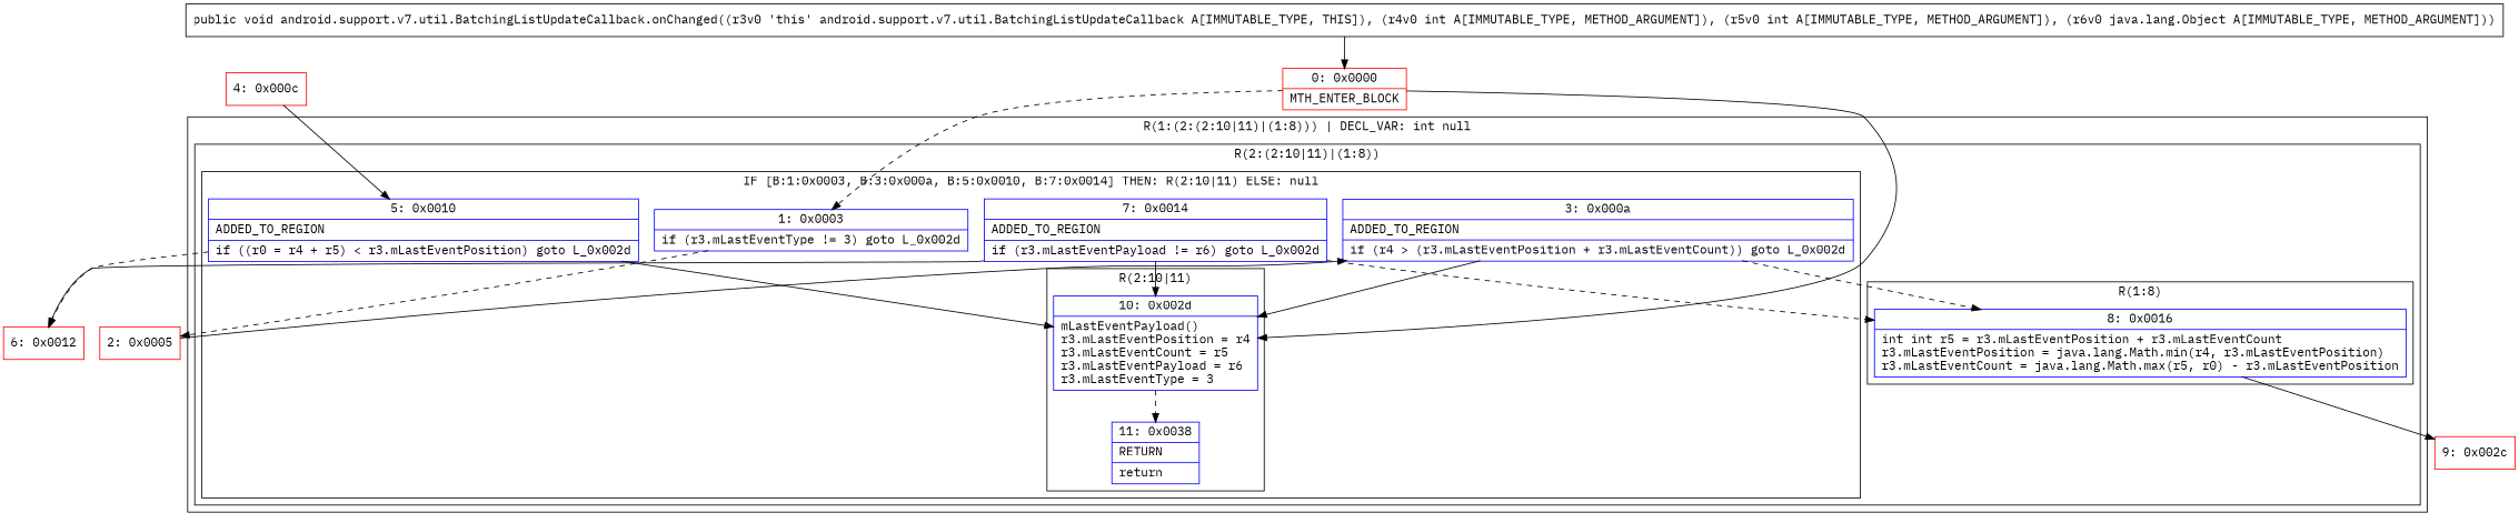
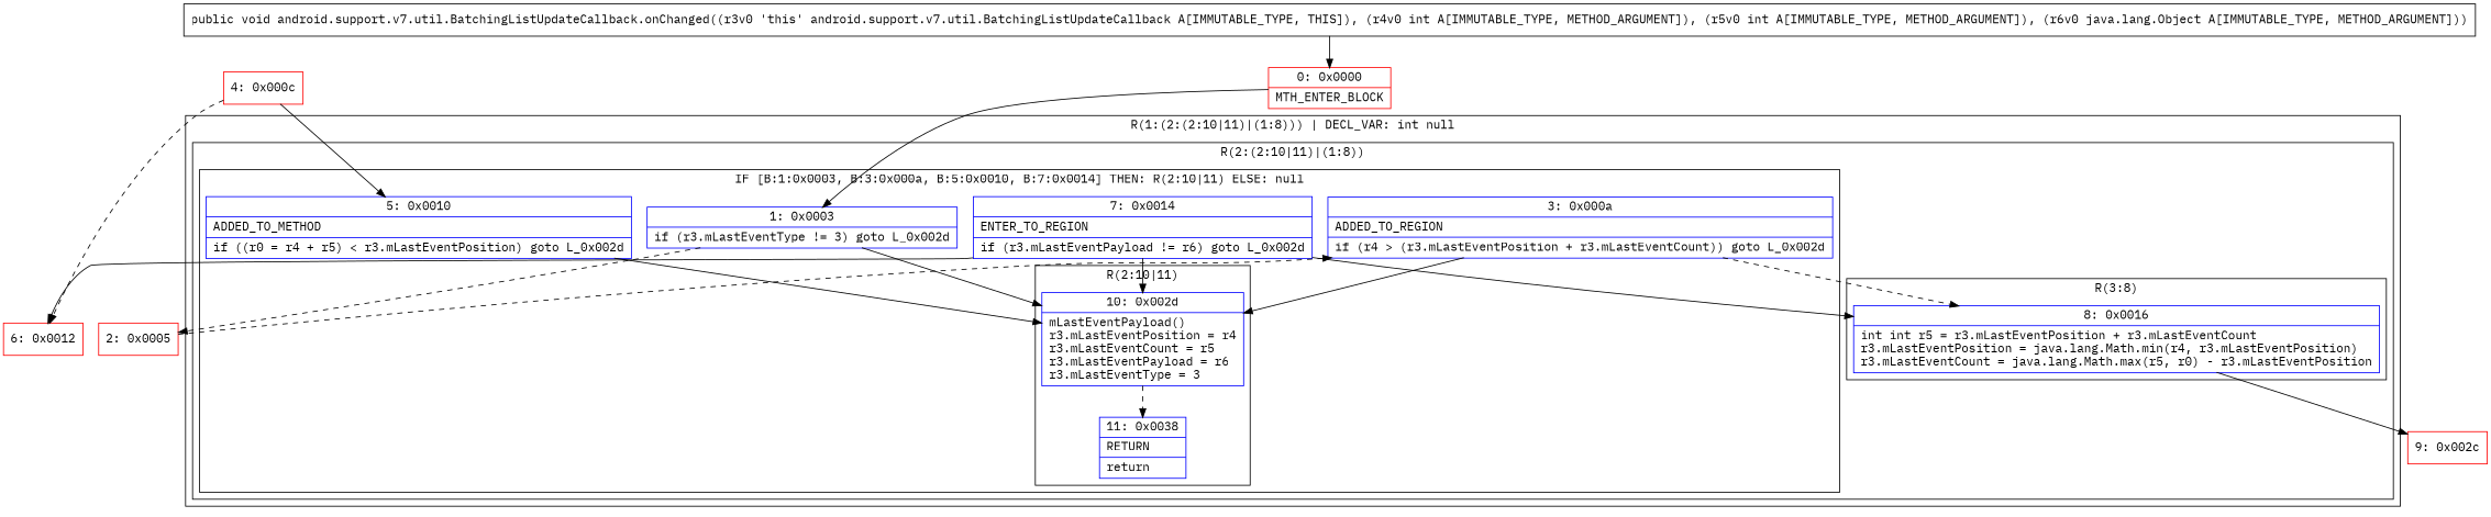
  digraph {
    fontname="IBM Plex Mono"
    node [color=blue fontname="IBM Plex Mono" shape=record]
    edge [fontname="IBM Plex Mono"]
    n1 [label="{10\:\ 0x002d|mLastEventPayload()\lr3.mLastEventPosition = r4\lr3.mLastEventCount = r5\lr3.mLastEventPayload = r6\lr3.mLastEventType = 3\l}"]
    n2 [label="{11\:\ 0x0038|RETURN\l|return\l}"]
    n3 [label="{1\:\ 0x0003|if (r3.mLastEventType != 3) goto L_0x002d\l}"]
    n4 [label="{3\:\ 0x000a|ADDED_TO_REGION\l|if (r4 \> (r3.mLastEventPosition + r3.mLastEventCount)) goto L_0x002d\l}"]
-   n5 [label="{5\:\ 0x0010|ADDED_TO_REGION\l|if ((r0 = r4 + r5) \< r3.mLastEventPosition) goto L_0x002d\l}"]
-   n6 [label="{7\:\ 0x0014|ADDED_TO_REGION\l|if (r3.mLastEventPayload != r6) goto L_0x002d\l}"]
+   n5 [label="{5\:\ 0x0010|ADDED_TO_METHOD\l|if ((r0 = r4 + r5) \< r3.mLastEventPosition) goto L_0x002d\l}"]
+   n6 [label="{7\:\ 0x0014|ENTER_TO_REGION\l|if (r3.mLastEventPayload != r6) goto L_0x002d\l}"]
    n7 [label="{8\:\ 0x0016|int int r5 = r3.mLastEventPosition + r3.mLastEventCount\lr3.mLastEventPosition = java.lang.Math.min(r4, r3.mLastEventPosition)\lr3.mLastEventCount = java.lang.Math.max(r5, r0) \- r3.mLastEventPosition\l}"]
    n8 [color=red label="{2\:\ 0x0005}"]
    n9 [color=red label="{6\:\ 0x0012}"]
    n10 [color=red label="{9\:\ 0x002c}"]
    n11 [color=red label="{4\:\ 0x000c}"]
    n12 [color=red label="{0\:\ 0x0000|MTH_ENTER_BLOCK\l}"]
    n13 [label="{public void android.support.v7.util.BatchingListUpdateCallback.onChanged((r3v0 'this' android.support.v7.util.BatchingListUpdateCallback A[IMMUTABLE_TYPE, THIS]), (r4v0 int A[IMMUTABLE_TYPE, METHOD_ARGUMENT]), (r5v0 int A[IMMUTABLE_TYPE, METHOD_ARGUMENT]), (r6v0 java.lang.Object A[IMMUTABLE_TYPE, METHOD_ARGUMENT])) }" color=""]
    subgraph cluster_1 {
      label="R(1:(2:(2:10|11)|(1:8))) | DECL_VAR: int null\l"
      subgraph cluster_2 {
        label="R(2:(2:10|11)|(1:8))"
        subgraph cluster_3 {
          label="IF [B:1:0x0003, B:3:0x000a, B:5:0x0010, B:7:0x0014] THEN: R(2:10|11) ELSE: null"
          n3
          n4
          n5
          n6
          subgraph cluster_4 {
            label="R(2:10|11)"
            n1
            n2
          }
        }
        subgraph cluster_5 {
-         label="R(1:8)"
+         label="R(3:8)"
          n7
        }
      }
    }
    n1 -> n2 [style=dashed]
-   n12 -> n1
+   n3 -> n1
    n3 -> n8 [style=dashed]
    n4 -> n1
    n4 -> n7 [style=dashed]
    n5 -> n1
-   n5 -> n9 [style=dashed]
+   n11 -> n9 [style=dashed]
    n6 -> n1
-   n6 -> n7 [style=dashed]
+   n6 -> n7 [style=solid]
    n6 -> n9
    n7 -> n10
-   n8 -> n4
+   n8 -> n4 [style=dashed]
    n11 -> n5
-   n12 -> n3 [style=dashed]
+   n12 -> n3
    n13 -> n12
  }
